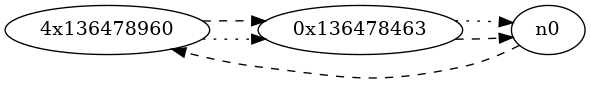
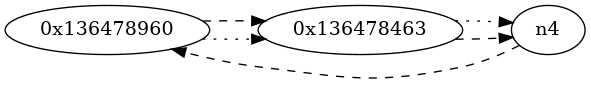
  digraph {
    rankdir=LR
    edge [style=dashed]
-   n1 [label="4x136478960"]
+   n1 [label="0x136478960"]
    n2 [label="0x136478463"]
-   n0
+   n0 [label=n4]
    n1 -> n2 [style=dotted]
    n1 -> n2
    n2 -> n0
    n2 -> n0 [style=dotted]
    n0 -> n1
  }
